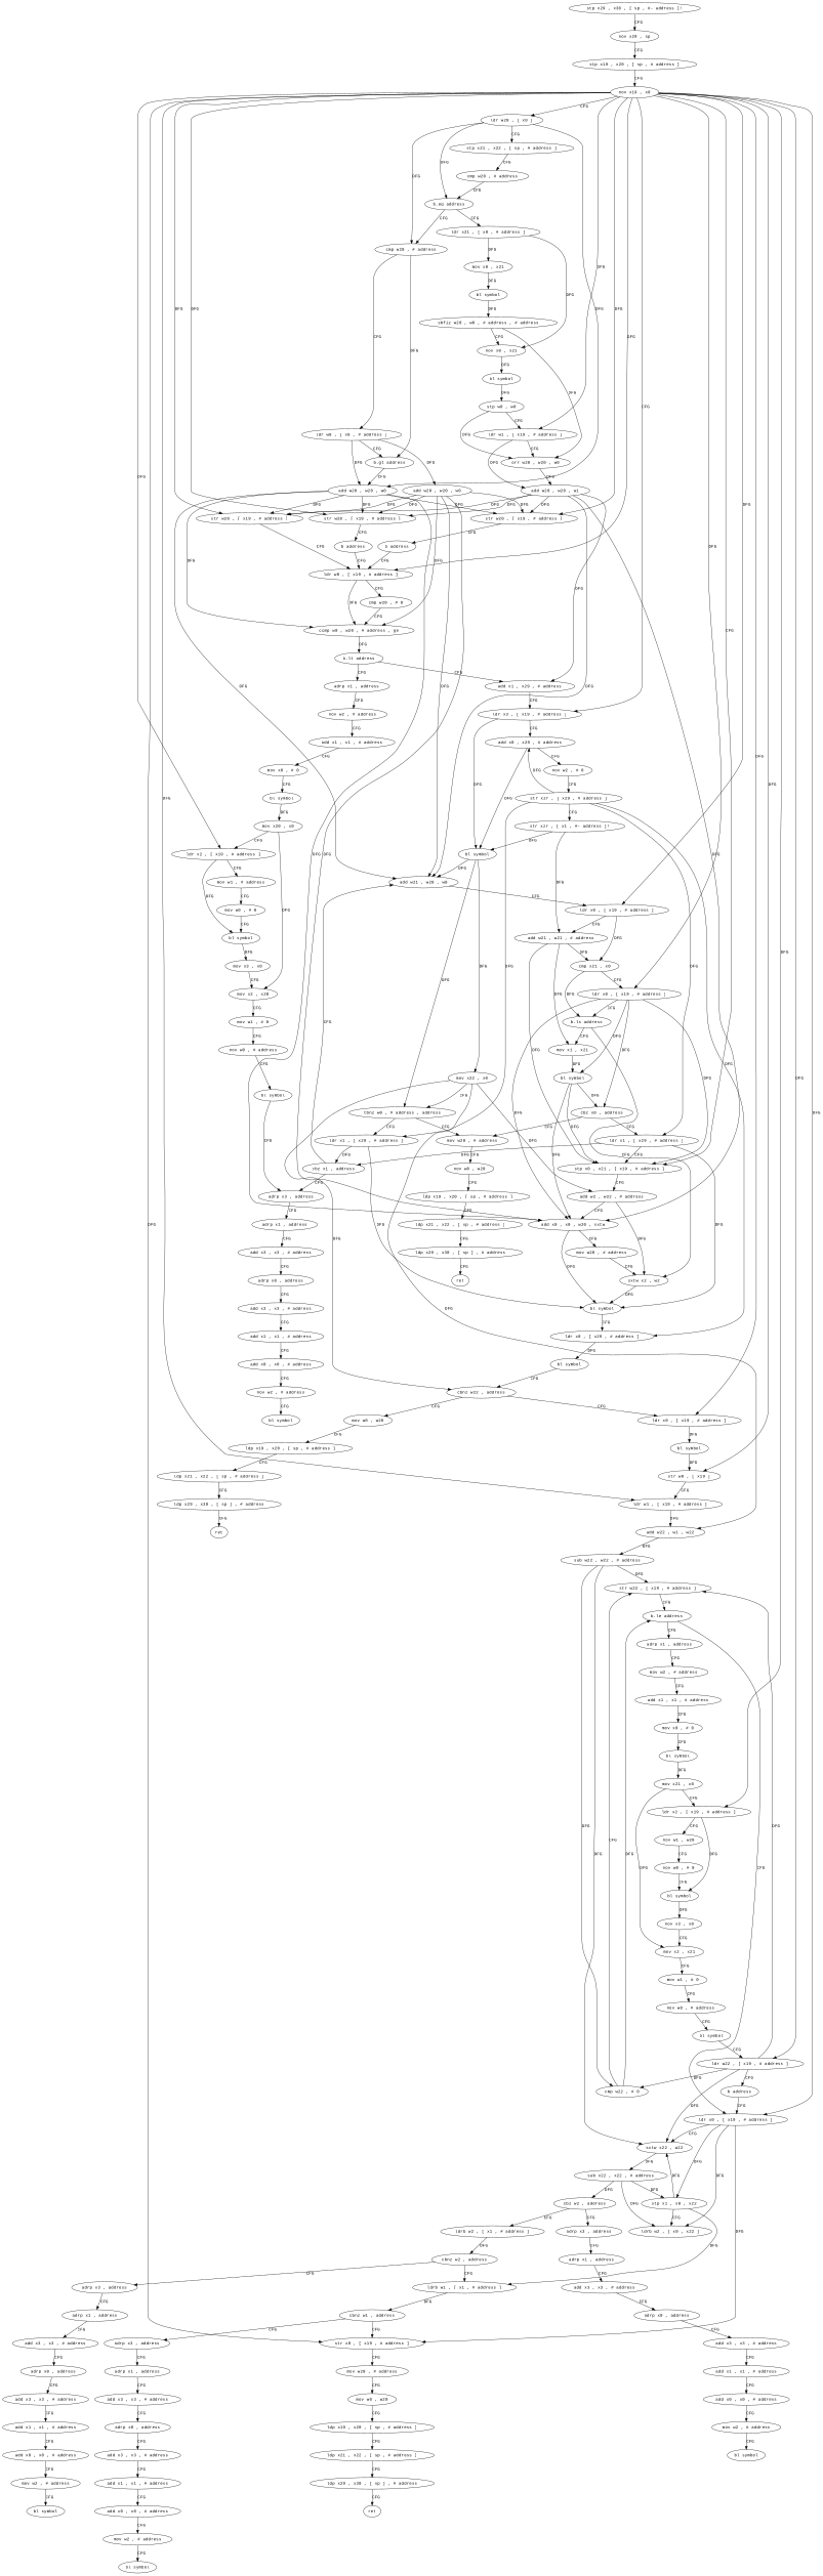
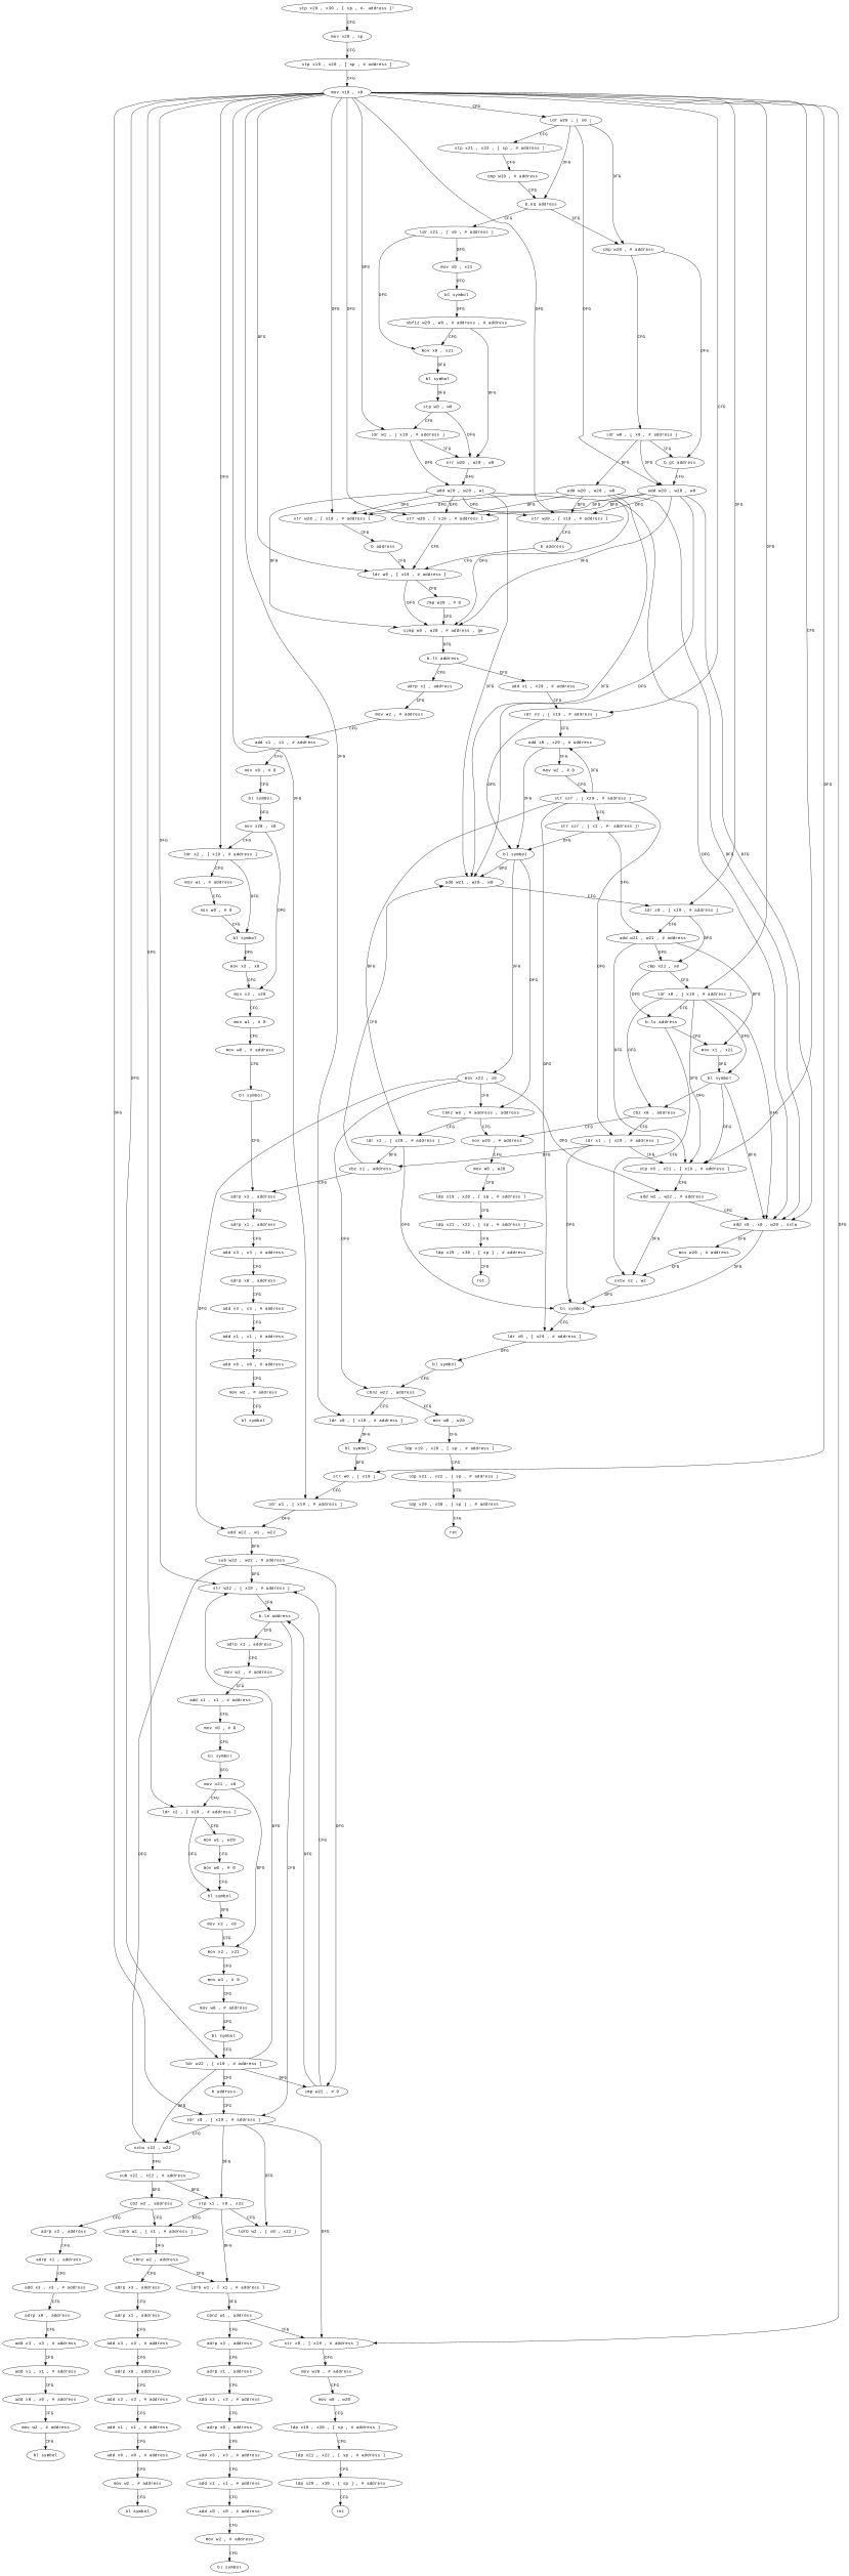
  digraph {
    fontname="Liberation Mono"
    node [fontname="Liberation Mono"]
    edge [fontname="Liberation Mono"]
    n1 [label="stp x29 , x30 , [ sp , #- address ]!"]
    n2 [label="mov x29 , sp"]
    n3 [label="stp x19 , x20 , [ sp , # address ]"]
    n4 [label="mov x19 , x0"]
    n5 [label="ldr w20 , [ x0 ]"]
    n6 [label="ldr w1 , [ x19 , # address ]"]
    n7 [label="str w20 , [ x19 , # address ]"]
    n8 [label="ldr w0 , [ x19 , # address ]"]
    n9 [label="str w20 , [ x19 , # address ]"]
    n10 [label="str w20 , [ x19 , # address ]"]
    n11 [label="ldr x2 , [ x19 , # address ]"]
    n12 [label="ldr x3 , [ x19 , # address ]"]
    n13 [label="ldr x0 , [ x19 , # address ]"]
    n14 [label="ldr x0 , [ x19 , # address ]"]
    n15 [label="ldr x0 , [ x19 , # address ]"]
    n16 [label="str w0 , [ x19 ]"]
    n17 [label="ldr w1 , [ x19 , # address ]"]
    n18 [label="str w22 , [ x19 , # address ]"]
    n19 [label="ldr x0 , [ x19 , # address ]"]
    n20 [label="stp x0 , x21 , [ x19 , # address ]"]
    n21 [label="ldr x2 , [ x19 , # address ]"]
    n22 [label="ldr w22 , [ x19 , # address ]"]
    n23 [label="str x0 , [ x19 , # address ]"]
    n24 [label="stp x21 , x22 , [ sp , # address ]"]
    n25 [label="b.eq address"]
    n26 [label="cmp w20 , # address"]
    n27 [label="add w20 , w20 , w0"]
    n28 [label="orr w20 , w20 , w0"]
    n29 [label="add w20 , w20 , w1"]
    n30 [label="b address"]
    n31 [label="ccmp w0 , w20 , # address , ge"]
    n32 [label="cmp w20 , # 0"]
    n33 [label="b address"]
    n34 [label="mov w1 , # address"]
    n35 [label="bl symbol"]
    n36 [label="add x0 , x29 , # address"]
    n37 [label="bl symbol"]
    n38 [label="add w21 , w21 , # address"]
    n39 [label="cmp x21 , x0"]
    n40 [label="add x0 , x0 , w20 , sxtw"]
    n41 [label="b.ls address"]
    n42 [label="bl symbol"]
    n43 [label="cbz x0 , address"]
    n44 [label="bl symbol"]
    n45 [label="add w22 , w1 , w22"]
    n46 [label="b.le address"]
    n47 [label="sxtw x22 , w22"]
    n48 [label="stp x1 , x0 , x22"]
    n49 [label="ldrb w2 , [ x0 , x22 ]"]
    n50 [label="add w2 , w22 , # address"]
    n51 [label="mov w1 , w20"]
    n52 [label="bl symbol"]
    n53 [label="cmp w22 , # 0"]
    n54 [label="b address"]
    n55 [label="mov w20 , # address"]
    n56 [label="cmp w20 , # address"]
    n57 [label="ldr x21 , [ x0 , # address ]"]
    n58 [label="ldr w0 , [ x0 , # address ]"]
    n59 [label="b.gt address"]
    n60 [label="add w21 , w20 , w0"]
    n61 [label="mov x0 , x21"]
    n62 [label="mov x0 , x21"]
    n63 [label="bl symbol"]
    n64 [label="bl symbol"]
    n65 [label="add w20 , w20 , w0"]
    n66 [label="sbfiz w20 , w0 , # address , # address"]
    n67 [label="stp w0 , w0"]
    n68 [label="b.lt address"]
    n69 [label="bl symbol"]
    n70 [label="mov w20 , # address"]
    n71 [label="adrp x1 , address"]
    n72 [label="add x1 , x29 , # address"]
    n73 [label="mov w2 , # address"]
    n74 [label="add x1 , x1 , # address"]
    n75 [label="mov x0 , # 0"]
    n76 [label="bl symbol"]
    n77 [label="mov x20 , x0"]
    n78 [label="mov x2 , x20"]
    n79 [label="mov w1 , # 0"]
    n80 [label="mov w0 , # 0"]
    n81 [label="mov x3 , x0"]
    n82 [label="mov w0 , # address"]
    n83 [label="bl symbol"]
    n84 [label="adrp x3 , address"]
    n85 [label="adrp x1 , address"]
    n86 [label="add x3 , x3 , # address"]
    n87 [label="mov w2 , # 0"]
    n88 [label="mov x22 , x0"]
    n89 [label="tbnz w0 , # address , address"]
    n90 [label="str xzr , [ x29 , # address ]"]
    n91 [label="str xzr , [ x1 , #- address ]!"]
    n92 [label="ldr x1 , [ x29 , # address ]"]
    n93 [label="ldr x0 , [ x29 , # address ]"]
    n94 [label="ldr x1 , [ x29 , # address ]"]
    n95 [label="cbz x1 , address"]
    n96 [label="bl symbol"]
    n97 [label="cbnz w22 , address"]
    n98 [label="mov w20 , # address"]
    n99 [label="sxtw x2 , w2"]
    n100 [label="mov w0 , w20"]
    n101 [label="sub w22 , w22 , # address"]
    n102 [label="mov w0 , w20"]
    n103 [label="ldp x19 , x20 , [ sp , # address ]"]
    n104 [label="ldp x21 , x22 , [ sp , # address ]"]
    n105 [label="ldp x29 , x30 , [ sp ] , # address"]
    n106 [label=ret]
    n107 [label="mov x1 , x21"]
    n108 [label="adrp x0 , address"]
    n109 [label="add x3 , x3 , # address"]
    n110 [label="add x1 , x1 , # address"]
    n111 [label="add x0 , x0 , # address"]
    n112 [label="mov w2 , # address"]
    n113 [label="bl symbol"]
    n114 [label="ldp x19 , x20 , [ sp , # address ]"]
    n115 [label="ldp x21 , x22 , [ sp , # address ]"]
    n116 [label="sub x22 , x22 , # address"]
    n117 [label="adrp x1 , address"]
    n118 [label="mov w2 , # address"]
    n119 [label="add x1 , x1 , # address"]
    n120 [label="ldrb w2 , [ x1 , # address ]"]
    n121 [label="ldrb w1 , [ x1 , # address ]"]
    n122 [label="ldp x29 , x30 , [ sp ] , # address"]
    n123 [label=ret]
    n124 [label="mov x0 , # 0"]
    n125 [label="bl symbol"]
    n126 [label="mov x21 , x0"]
    n127 [label="mov x2 , x21"]
    n128 [label="mov w1 , # 0"]
    n129 [label="mov w0 , # 0"]
    n130 [label="mov x3 , x0"]
    n131 [label="mov w0 , # address"]
    n132 [label="bl symbol"]
    n133 [label="cbz w2 , address"]
    n134 [label="cbnz w2 , address"]
    n135 [label="cbnz w1 , address"]
    n136 [label="adrp x3 , address"]
    n137 [label="adrp x1 , address"]
    n138 [label="add x3 , x3 , # address"]
    n139 [label="adrp x3 , address"]
    n140 [label="adrp x0 , address"]
    n141 [label="add x3 , x3 , # address"]
    n142 [label="add x1 , x1 , # address"]
    n143 [label="add x0 , x0 , # address"]
    n144 [label="mov w2 , # address"]
    n145 [label="bl symbol"]
    n146 [label="adrp x1 , address"]
    n147 [label="add x3 , x3 , # address"]
    n148 [label="adrp x3 , address"]
    n149 [label="adrp x0 , address"]
    n150 [label="add x3 , x3 , # address"]
    n151 [label="add x1 , x1 , # address"]
    n152 [label="add x0 , x0 , # address"]
    n153 [label="mov w2 , # address"]
    n154 [label="bl symbol"]
    n155 [label="adrp x1 , address"]
    n156 [label="add x3 , x3 , # address"]
    n157 [label="mov w0 , w20"]
    n158 [label="adrp x0 , address"]
    n159 [label="add x3 , x3 , # address"]
    n160 [label="add x1 , x1 , # address"]
    n161 [label="add x0 , x0 , # address"]
    n162 [label="mov w2 , # address"]
    n163 [label="bl symbol"]
    n164 [label="ldp x19 , x20 , [ sp , # address ]"]
    n165 [label="ldp x21 , x22 , [ sp , # address ]"]
    n166 [label="ldp x29 , x30 , [ sp ] , # address"]
    n167 [label=ret]
    n1 -> n2 [label=CFG]
    n2 -> n3 [label=CFG]
    n3 -> n4 [label=CFG]
    n4 -> n5 [label=CFG]
    n4 -> n6 [label=DFG]
    n4 -> n7 [label=DFG]
    n4 -> n8 [label=DFG]
    n4 -> n9 [label=DFG]
    n4 -> n10 [label=DFG]
    n4 -> n11 [label=DFG]
    n4 -> n12 [label=CFG]
    n4 -> n13 [label=DFG]
    n4 -> n14 [label=DFG]
    n4 -> n15 [label=DFG]
    n4 -> n16 [label=DFG]
    n4 -> n17 [label=DFG]
+   n4 -> n18 [label=DFG]
    n4 -> n19 [label=DFG]
    n4 -> n20 [label=CFG]
    n4 -> n21 [label=DFG]
    n4 -> n22 [label=DFG]
    n4 -> n23 [label=DFG]
    n5 -> n24 [label=CFG]
    n5 -> n25 [label=DFG]
    n5 -> n26 [label=DFG]
    n5 -> n27 [label=DFG]
    n6 -> n28 [label=CFG]
    n6 -> n29 [label=DFG]
    n7 -> n30 [label=CFG]
    n8 -> n31 [label=DFG]
    n8 -> n32 [label=CFG]
    n9 -> n33 [label=CFG]
    n10 -> n8 [label=CFG]
    n11 -> n34 [label=CFG]
    n11 -> n35 [label=DFG]
    n12 -> n36 [label=CFG]
    n12 -> n37 [label=DFG]
    n13 -> n38 [label=CFG]
    n13 -> n39 [label=DFG]
    n14 -> n20 [label=DFG]
    n14 -> n40 [label=DFG]
    n14 -> n41 [label=CFG]
    n14 -> n42 [label=DFG]
    n14 -> n43 [label=DFG]
    n15 -> n44 [label=DFG]
    n16 -> n17 [label=CFG]
    n17 -> n45 [label=DFG]
    n18 -> n46 [label=CFG]
    n19 -> n23 [label=DFG]
    n19 -> n47 [label=CFG]
    n19 -> n48 [label=DFG]
    n19 -> n49 [label=DFG]
    n20 -> n50 [label=CFG]
    n21 -> n51 [label=CFG]
    n21 -> n52 [label=DFG]
    n22 -> n18 [label=DFG]
    n22 -> n47 [label=DFG]
    n22 -> n53 [label=DFG]
    n22 -> n54 [label=CFG]
    n23 -> n55 [label=CFG]
    n24 -> n56 [label=CFG]
    n25 -> n26 [label=CFG]
    n25 -> n57 [label=CFG]
    n26 -> n58 [label=CFG]
    n26 -> n59 [label=DFG]
    n27 -> n7 [label=DFG]
    n27 -> n9 [label=DFG]
    n27 -> n10 [label=DFG]
    n27 -> n31 [label=DFG]
    n27 -> n40 [label=DFG]
    n27 -> n60 [label=DFG]
    n28 -> n29 [label=DFG]
    n29 -> n7 [label=DFG]
    n29 -> n9 [label=DFG]
    n29 -> n10 [label=DFG]
-   n29 -> n72 [label=DFG]
+   n29 -> n31 [label=DFG]
    n29 -> n40 [label=DFG]
    n29 -> n60 [label=DFG]
    n30 -> n8 [label=CFG]
    n31 -> n68 [label=DFG]
    n32 -> n31 [label=CFG]
    n33 -> n8 [label=CFG]
    n34 -> n80 [label=CFG]
    n35 -> n81 [label=DFG]
    n36 -> n37 [label=DFG]
    n36 -> n87 [label=CFG]
    n37 -> n60 [label=DFG]
    n37 -> n88 [label=DFG]
    n37 -> n89 [label=DFG]
    n38 -> n20 [label=DFG]
    n38 -> n39 [label=DFG]
    n38 -> n107 [label=DFG]
    n39 -> n14 [label=CFG]
    n39 -> n41 [label=DFG]
    n40 -> n69 [label=DFG]
    n40 -> n70 [label=CFG]
    n41 -> n99 [label=CFG]
    n41 -> n107 [label=CFG]
    n42 -> n20 [label=DFG]
    n42 -> n40 [label=DFG]
    n42 -> n43 [label=DFG]
    n43 -> n94 [label=CFG]
    n43 -> n98 [label=CFG]
    n44 -> n16 [label=DFG]
    n45 -> n101 [label=DFG]
    n46 -> n19 [label=CFG]
    n46 -> n117 [label=CFG]
    n47 -> n116 [label=DFG]
    n48 -> n49 [label=CFG]
-   n48 -> n47 [label=DFG]
+   n48 -> n120 [label=DFG]
    n48 -> n121 [label=DFG]
    n50 -> n40 [label=CFG]
    n50 -> n99 [label=DFG]
    n51 -> n129 [label=CFG]
    n52 -> n130 [label=DFG]
    n53 -> n18 [label=CFG]
    n53 -> n46 [label=DFG]
    n54 -> n19 [label=CFG]
    n55 -> n157 [label=CFG]
    n56 -> n25 [label=CFG]
    n57 -> n61 [label=DFG]
    n57 -> n62 [label=DFG]
    n58 -> n27 [label=DFG]
    n58 -> n59 [label=CFG]
    n58 -> n65 [label=DFG]
    n59 -> n27 [label=CFG]
    n60 -> n13 [label=CFG]
    n61 -> n63 [label=DFG]
    n62 -> n64 [label=DFG]
    n63 -> n66 [label=DFG]
    n64 -> n67 [label=DFG]
    n65 -> n7 [label=DFG]
    n65 -> n9 [label=DFG]
    n65 -> n10 [label=DFG]
    n65 -> n31 [label=DFG]
    n65 -> n40 [label=DFG]
    n65 -> n60 [label=DFG]
    n66 -> n28 [label=DFG]
    n66 -> n62 [label=CFG]
    n67 -> n6 [label=CFG]
    n67 -> n28 [label=DFG]
    n68 -> n71 [label=CFG]
    n68 -> n72 [label=CFG]
    n69 -> n93 [label=CFG]
    n70 -> n99 [label=CFG]
    n71 -> n73 [label=CFG]
    n72 -> n12 [label=CFG]
    n73 -> n74 [label=CFG]
    n74 -> n75 [label=CFG]
    n75 -> n76 [label=CFG]
    n76 -> n77 [label=DFG]
    n77 -> n11 [label=CFG]
    n77 -> n78 [label=DFG]
    n78 -> n79 [label=CFG]
    n79 -> n82 [label=CFG]
    n80 -> n35 [label=CFG]
    n81 -> n78 [label=CFG]
    n82 -> n83 [label=CFG]
    n83 -> n84 [label=CFG]
    n84 -> n85 [label=CFG]
    n85 -> n86 [label=CFG]
    n86 -> n108 [label=CFG]
    n87 -> n90 [label=CFG]
    n88 -> n45 [label=DFG]
    n88 -> n50 [label=DFG]
    n88 -> n89 [label=CFG]
    n88 -> n97 [label=DFG]
    n89 -> n92 [label=CFG]
    n89 -> n98 [label=CFG]
    n90 -> n36 [label=DFG]
    n90 -> n91 [label=CFG]
    n90 -> n92 [label=DFG]
    n90 -> n93 [label=DFG]
    n90 -> n94 [label=DFG]
    n91 -> n37 [label=DFG]
    n91 -> n38 [label=DFG]
    n92 -> n69 [label=DFG]
    n92 -> n95 [label=DFG]
    n93 -> n96 [label=DFG]
    n94 -> n20 [label=CFG]
    n94 -> n69 [label=DFG]
    n94 -> n95 [label=DFG]
    n95 -> n60 [label=CFG]
    n95 -> n84 [label=CFG]
    n96 -> n97 [label=CFG]
    n97 -> n15 [label=CFG]
    n97 -> n100 [label=CFG]
    n98 -> n102 [label=CFG]
    n99 -> n69 [label=DFG]
    n100 -> n114 [label=CFG]
    n101 -> n18 [label=DFG]
    n101 -> n47 [label=DFG]
    n101 -> n53 [label=DFG]
    n102 -> n103 [label=CFG]
    n103 -> n104 [label=CFG]
    n104 -> n105 [label=CFG]
    n105 -> n106 [label=CFG]
    n107 -> n42 [label=DFG]
    n108 -> n109 [label=CFG]
    n109 -> n110 [label=CFG]
    n110 -> n111 [label=CFG]
    n111 -> n112 [label=CFG]
    n112 -> n113 [label=CFG]
    n114 -> n115 [label=CFG]
    n115 -> n122 [label=CFG]
    n116 -> n48 [label=DFG]
-   n116 -> n49 [label=DFG]
    n116 -> n133 [label=DFG]
    n117 -> n118 [label=CFG]
    n118 -> n119 [label=CFG]
    n119 -> n124 [label=CFG]
    n120 -> n134 [label=DFG]
    n121 -> n135 [label=DFG]
    n122 -> n123 [label=CFG]
    n124 -> n125 [label=CFG]
    n125 -> n126 [label=DFG]
    n126 -> n21 [label=CFG]
    n126 -> n127 [label=DFG]
    n127 -> n128 [label=CFG]
    n128 -> n131 [label=CFG]
    n129 -> n52 [label=CFG]
    n130 -> n127 [label=CFG]
    n131 -> n132 [label=CFG]
    n132 -> n22 [label=CFG]
    n133 -> n120 [label=CFG]
    n133 -> n136 [label=CFG]
    n134 -> n121 [label=CFG]
    n134 -> n139 [label=CFG]
    n135 -> n23 [label=CFG]
    n135 -> n148 [label=CFG]
    n136 -> n137 [label=CFG]
    n137 -> n138 [label=CFG]
    n138 -> n140 [label=CFG]
    n139 -> n146 [label=CFG]
    n140 -> n141 [label=CFG]
    n141 -> n142 [label=CFG]
    n142 -> n143 [label=CFG]
    n143 -> n144 [label=CFG]
    n144 -> n145 [label=CFG]
    n146 -> n147 [label=CFG]
    n147 -> n149 [label=CFG]
    n148 -> n155 [label=CFG]
    n149 -> n150 [label=CFG]
    n150 -> n151 [label=CFG]
    n151 -> n152 [label=CFG]
    n152 -> n153 [label=CFG]
    n153 -> n154 [label=CFG]
    n155 -> n156 [label=CFG]
    n156 -> n158 [label=CFG]
    n157 -> n164 [label=CFG]
    n158 -> n159 [label=CFG]
    n159 -> n160 [label=CFG]
    n160 -> n161 [label=CFG]
    n161 -> n162 [label=CFG]
    n162 -> n163 [label=CFG]
    n164 -> n165 [label=CFG]
    n165 -> n166 [label=CFG]
    n166 -> n167 [label=CFG]
  }
